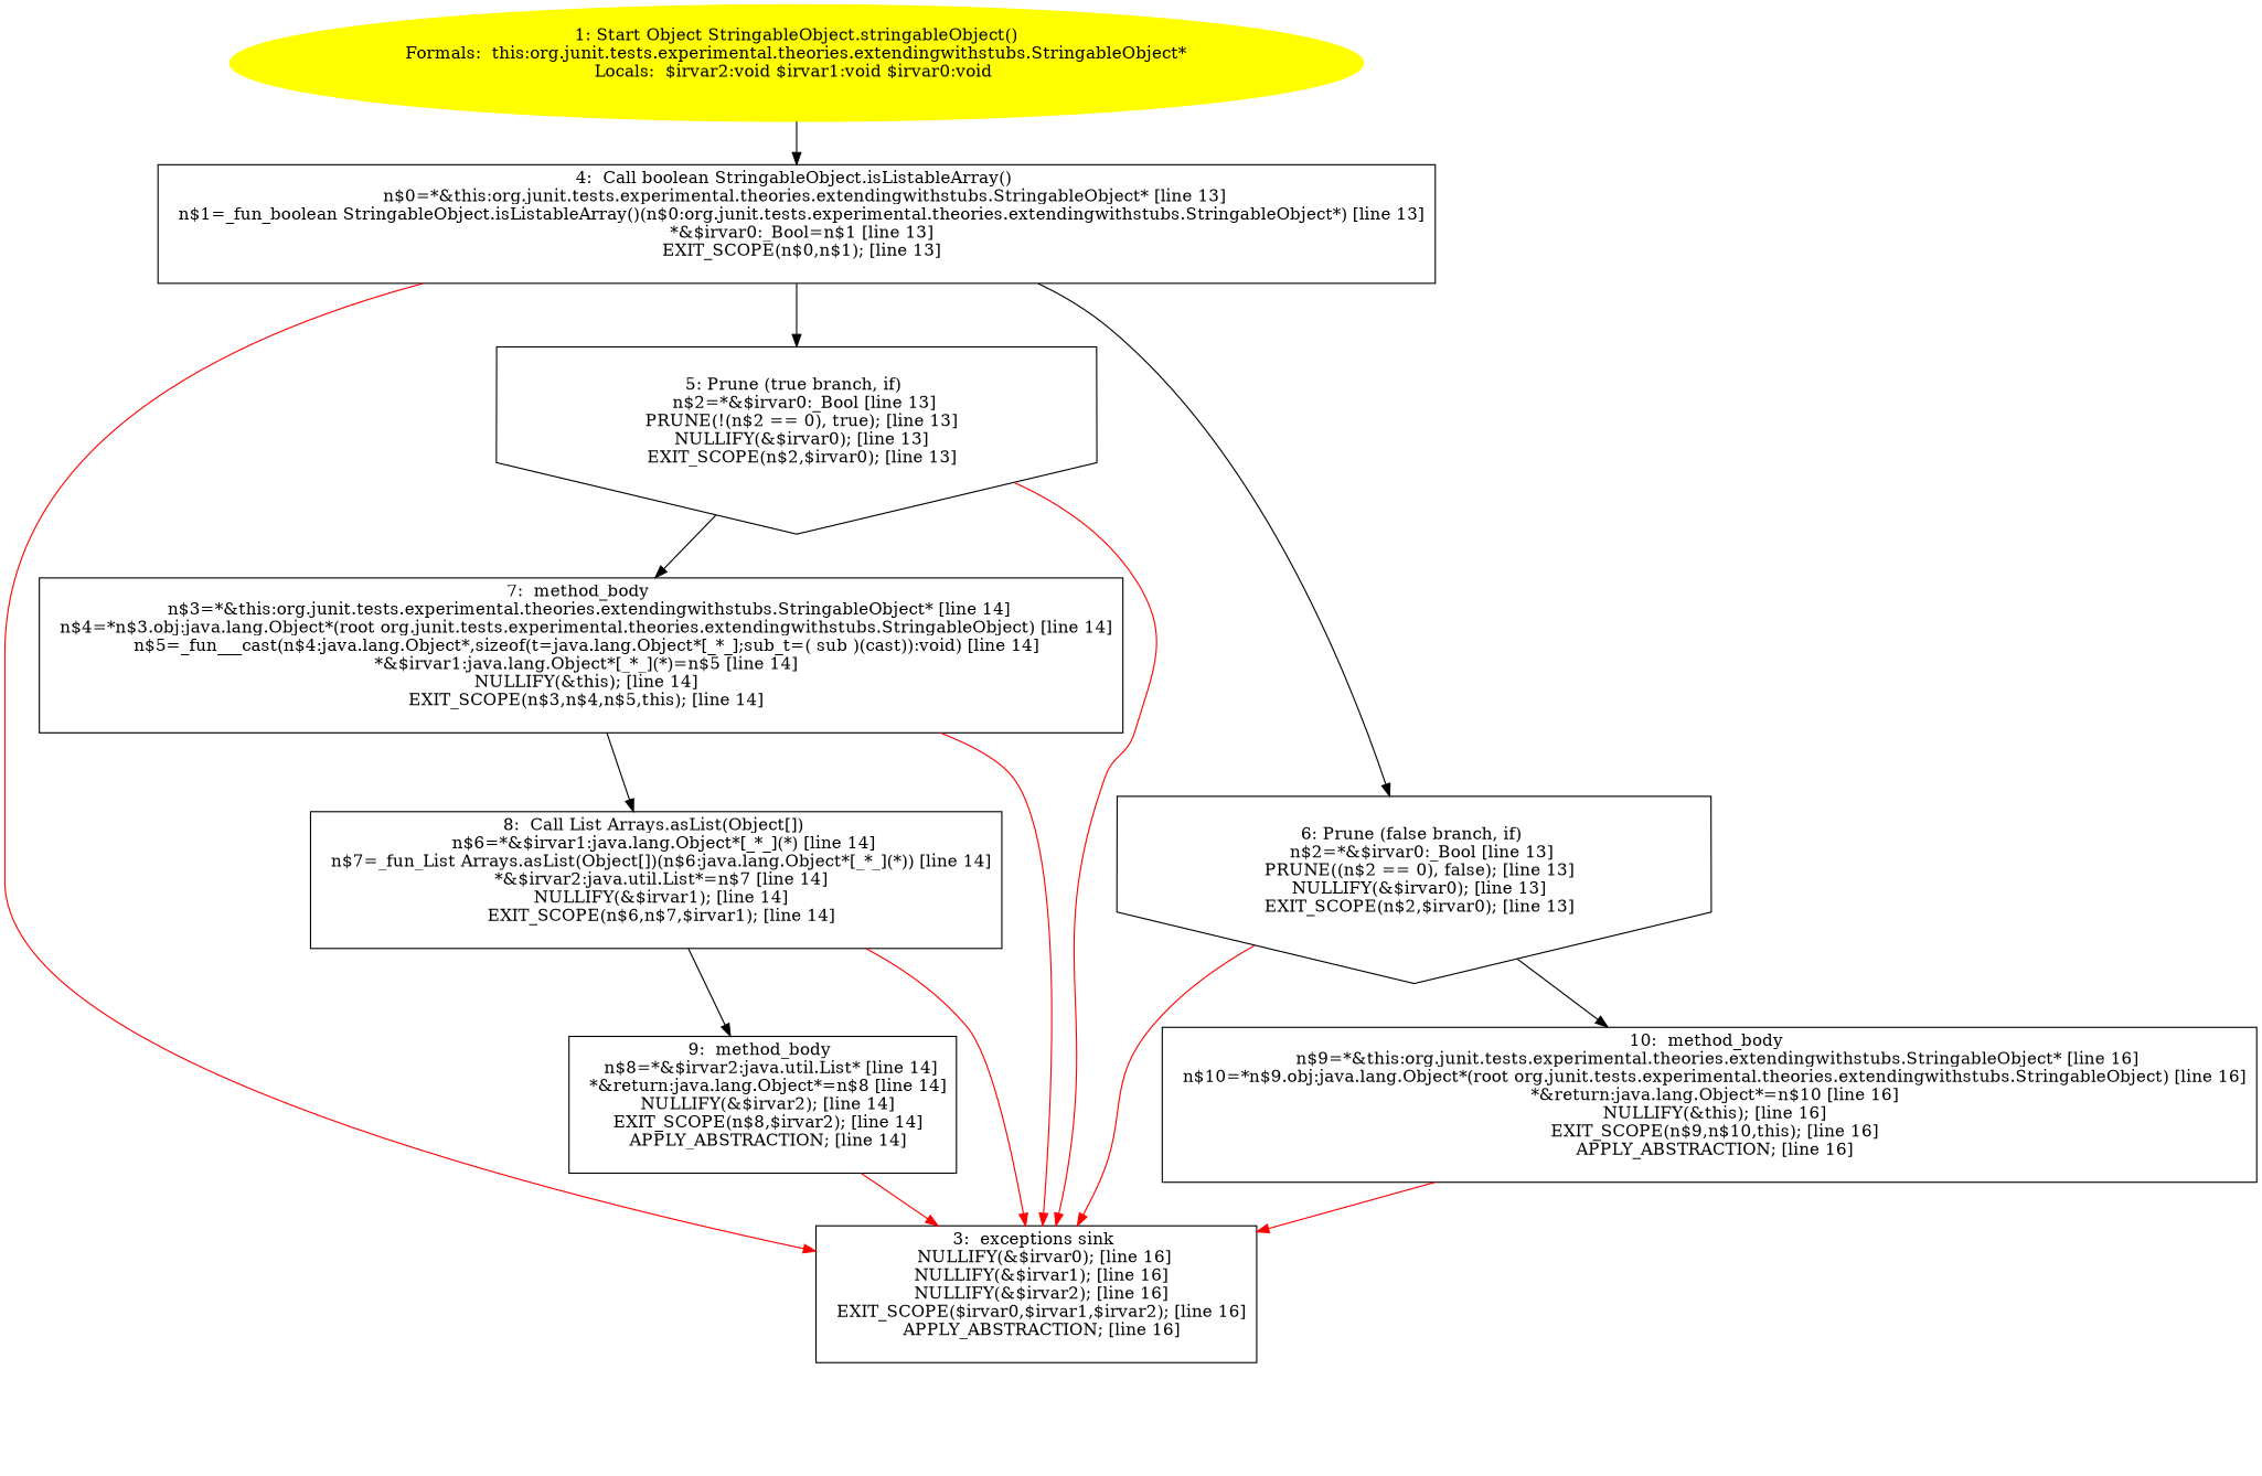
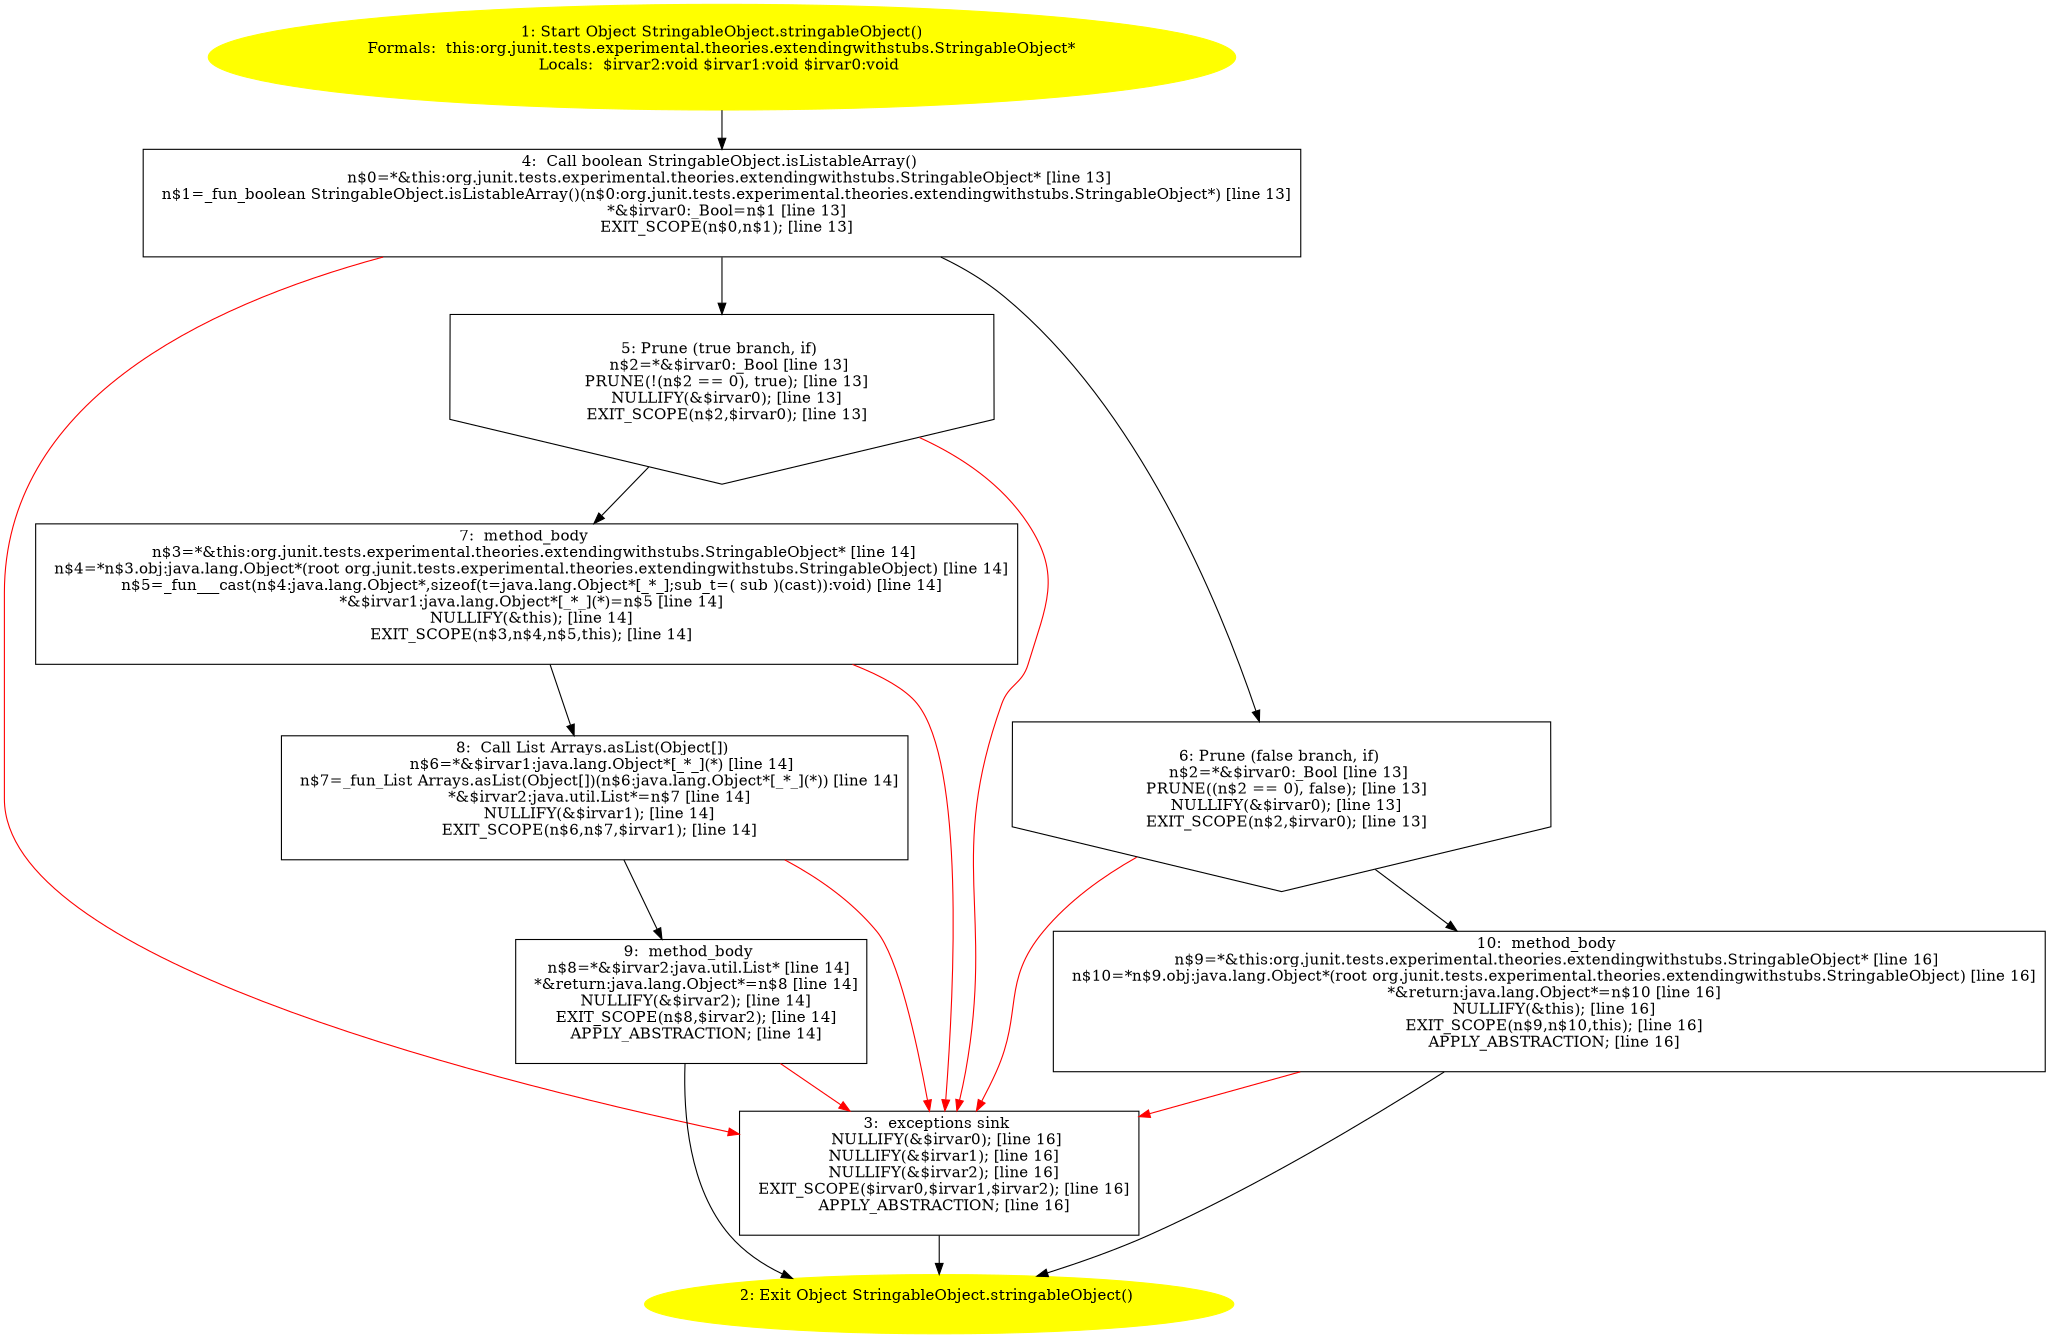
  digraph {
    node [shape=box]
    n1 [color=yellow label="1: Start Object StringableObject.stringableObject()\nFormals:  this:org.junit.tests.experimental.theories.extendingwithstubs.StringableObject*\nLocals:  $irvar2:void $irvar1:void $irvar0:void \n  " style=filled shape=""]
    n2 [label="4:  Call boolean StringableObject.isListableArray() \n   n$0=*&this:org.junit.tests.experimental.theories.extendingwithstubs.StringableObject* [line 13]\n  n$1=_fun_boolean StringableObject.isListableArray()(n$0:org.junit.tests.experimental.theories.extendingwithstubs.StringableObject*) [line 13]\n  *&$irvar0:_Bool=n$1 [line 13]\n  EXIT_SCOPE(n$0,n$1); [line 13]\n "]
    n3 [label="3:  exceptions sink \n   NULLIFY(&$irvar0); [line 16]\n  NULLIFY(&$irvar1); [line 16]\n  NULLIFY(&$irvar2); [line 16]\n  EXIT_SCOPE($irvar0,$irvar1,$irvar2); [line 16]\n  APPLY_ABSTRACTION; [line 16]\n "]
    n4 [label="5: Prune (true branch, if) \n   n$2=*&$irvar0:_Bool [line 13]\n  PRUNE(!(n$2 == 0), true); [line 13]\n  NULLIFY(&$irvar0); [line 13]\n  EXIT_SCOPE(n$2,$irvar0); [line 13]\n " shape=invhouse]
    n5 [label="6: Prune (false branch, if) \n   n$2=*&$irvar0:_Bool [line 13]\n  PRUNE((n$2 == 0), false); [line 13]\n  NULLIFY(&$irvar0); [line 13]\n  EXIT_SCOPE(n$2,$irvar0); [line 13]\n " shape=invhouse]
+   n6 [color=yellow label="2: Exit Object StringableObject.stringableObject() \n  " style=filled shape=""]
    n7 [label="7:  method_body \n   n$3=*&this:org.junit.tests.experimental.theories.extendingwithstubs.StringableObject* [line 14]\n  n$4=*n$3.obj:java.lang.Object*(root org.junit.tests.experimental.theories.extendingwithstubs.StringableObject) [line 14]\n  n$5=_fun___cast(n$4:java.lang.Object*,sizeof(t=java.lang.Object*[_*_];sub_t=( sub )(cast)):void) [line 14]\n  *&$irvar1:java.lang.Object*[_*_](*)=n$5 [line 14]\n  NULLIFY(&this); [line 14]\n  EXIT_SCOPE(n$3,n$4,n$5,this); [line 14]\n "]
    n8 [label="10:  method_body \n   n$9=*&this:org.junit.tests.experimental.theories.extendingwithstubs.StringableObject* [line 16]\n  n$10=*n$9.obj:java.lang.Object*(root org.junit.tests.experimental.theories.extendingwithstubs.StringableObject) [line 16]\n  *&return:java.lang.Object*=n$10 [line 16]\n  NULLIFY(&this); [line 16]\n  EXIT_SCOPE(n$9,n$10,this); [line 16]\n  APPLY_ABSTRACTION; [line 16]\n "]
    n9 [label="8:  Call List Arrays.asList(Object[]) \n   n$6=*&$irvar1:java.lang.Object*[_*_](*) [line 14]\n  n$7=_fun_List Arrays.asList(Object[])(n$6:java.lang.Object*[_*_](*)) [line 14]\n  *&$irvar2:java.util.List*=n$7 [line 14]\n  NULLIFY(&$irvar1); [line 14]\n  EXIT_SCOPE(n$6,n$7,$irvar1); [line 14]\n "]
    n10 [label="9:  method_body \n   n$8=*&$irvar2:java.util.List* [line 14]\n  *&return:java.lang.Object*=n$8 [line 14]\n  NULLIFY(&$irvar2); [line 14]\n  EXIT_SCOPE(n$8,$irvar2); [line 14]\n  APPLY_ABSTRACTION; [line 14]\n "]
    n1 -> n2
    n2 -> n3 [color=red]
    n2 -> n4
    n2 -> n5
+   n3 -> n6
    n4 -> n3 [color=red]
    n4 -> n7
    n5 -> n3 [color=red]
    n5 -> n8
    n7 -> n3 [color=red]
    n7 -> n9
    n8 -> n3 [color=red]
+   n8 -> n6
    n9 -> n3 [color=red]
    n9 -> n10
    n10 -> n3 [color=red]
+   n10 -> n6
  }
